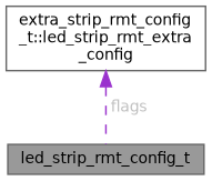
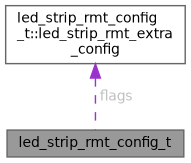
  digraph {
    node [color=gray40 fontname=Helvetica fontsize=10 shape=box style=filled]
    n1 [fillcolor=grey60 fontcolor=black height=0.2 label=led_strip_rmt_config_t width=0.4]
-   n2 [fillcolor=white height=0.2 label="extra_strip_rmt_config\l_t::led_strip_rmt_extra\l_config" width=0.4]
+   n2 [fillcolor=white height=0.2 label="led_strip_rmt_config\l_t::led_strip_rmt_extra\l_config" width=0.4]
    n2 -> n1 [color=darkorchid3 dir=back fontcolor=grey fontname=Helvetica fontsize=10 label=" flags" labelfontname=Helvetica labelfontsize=10 style=dashed]
  }
